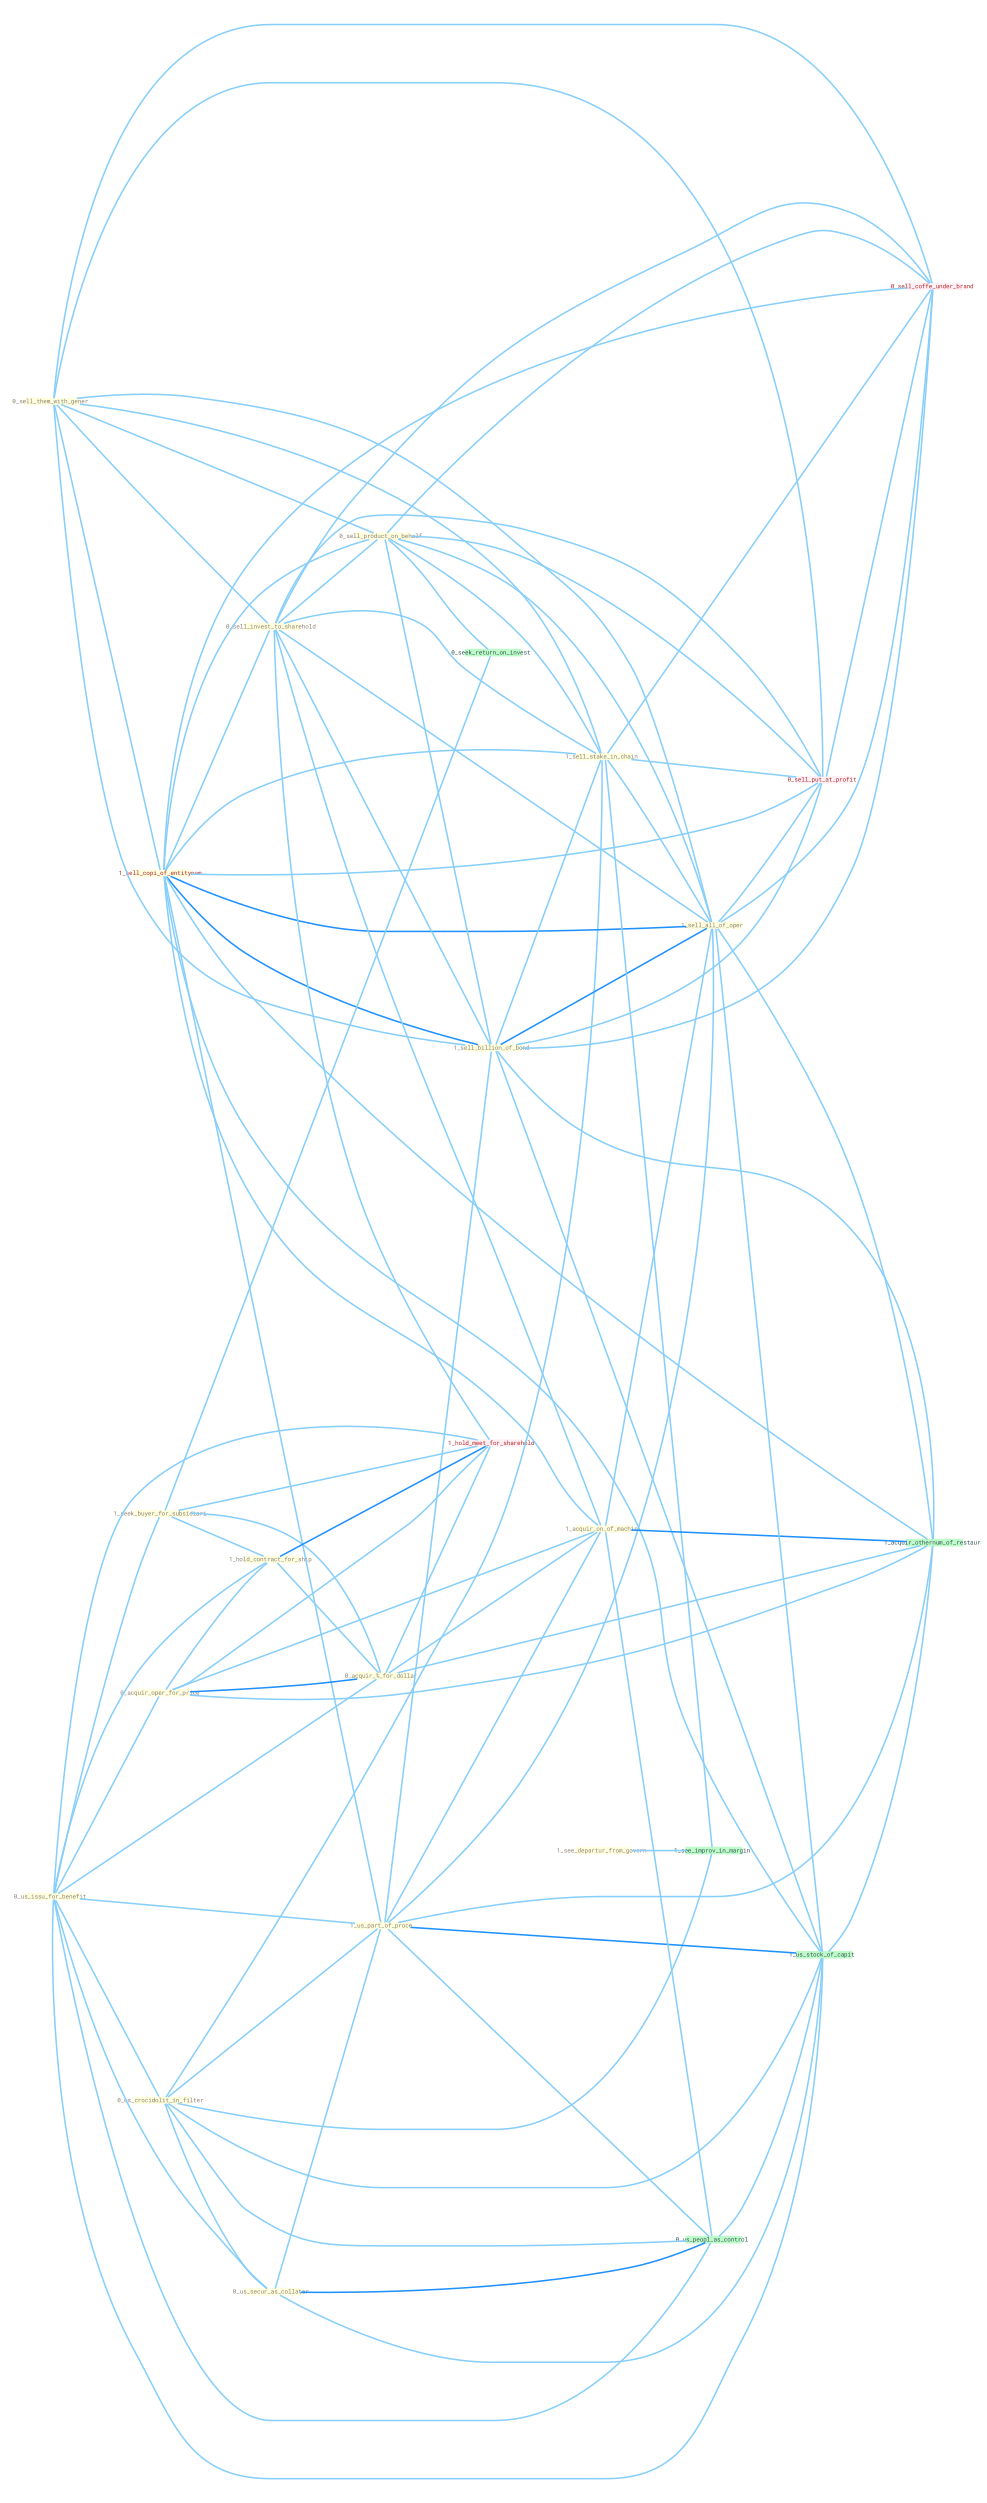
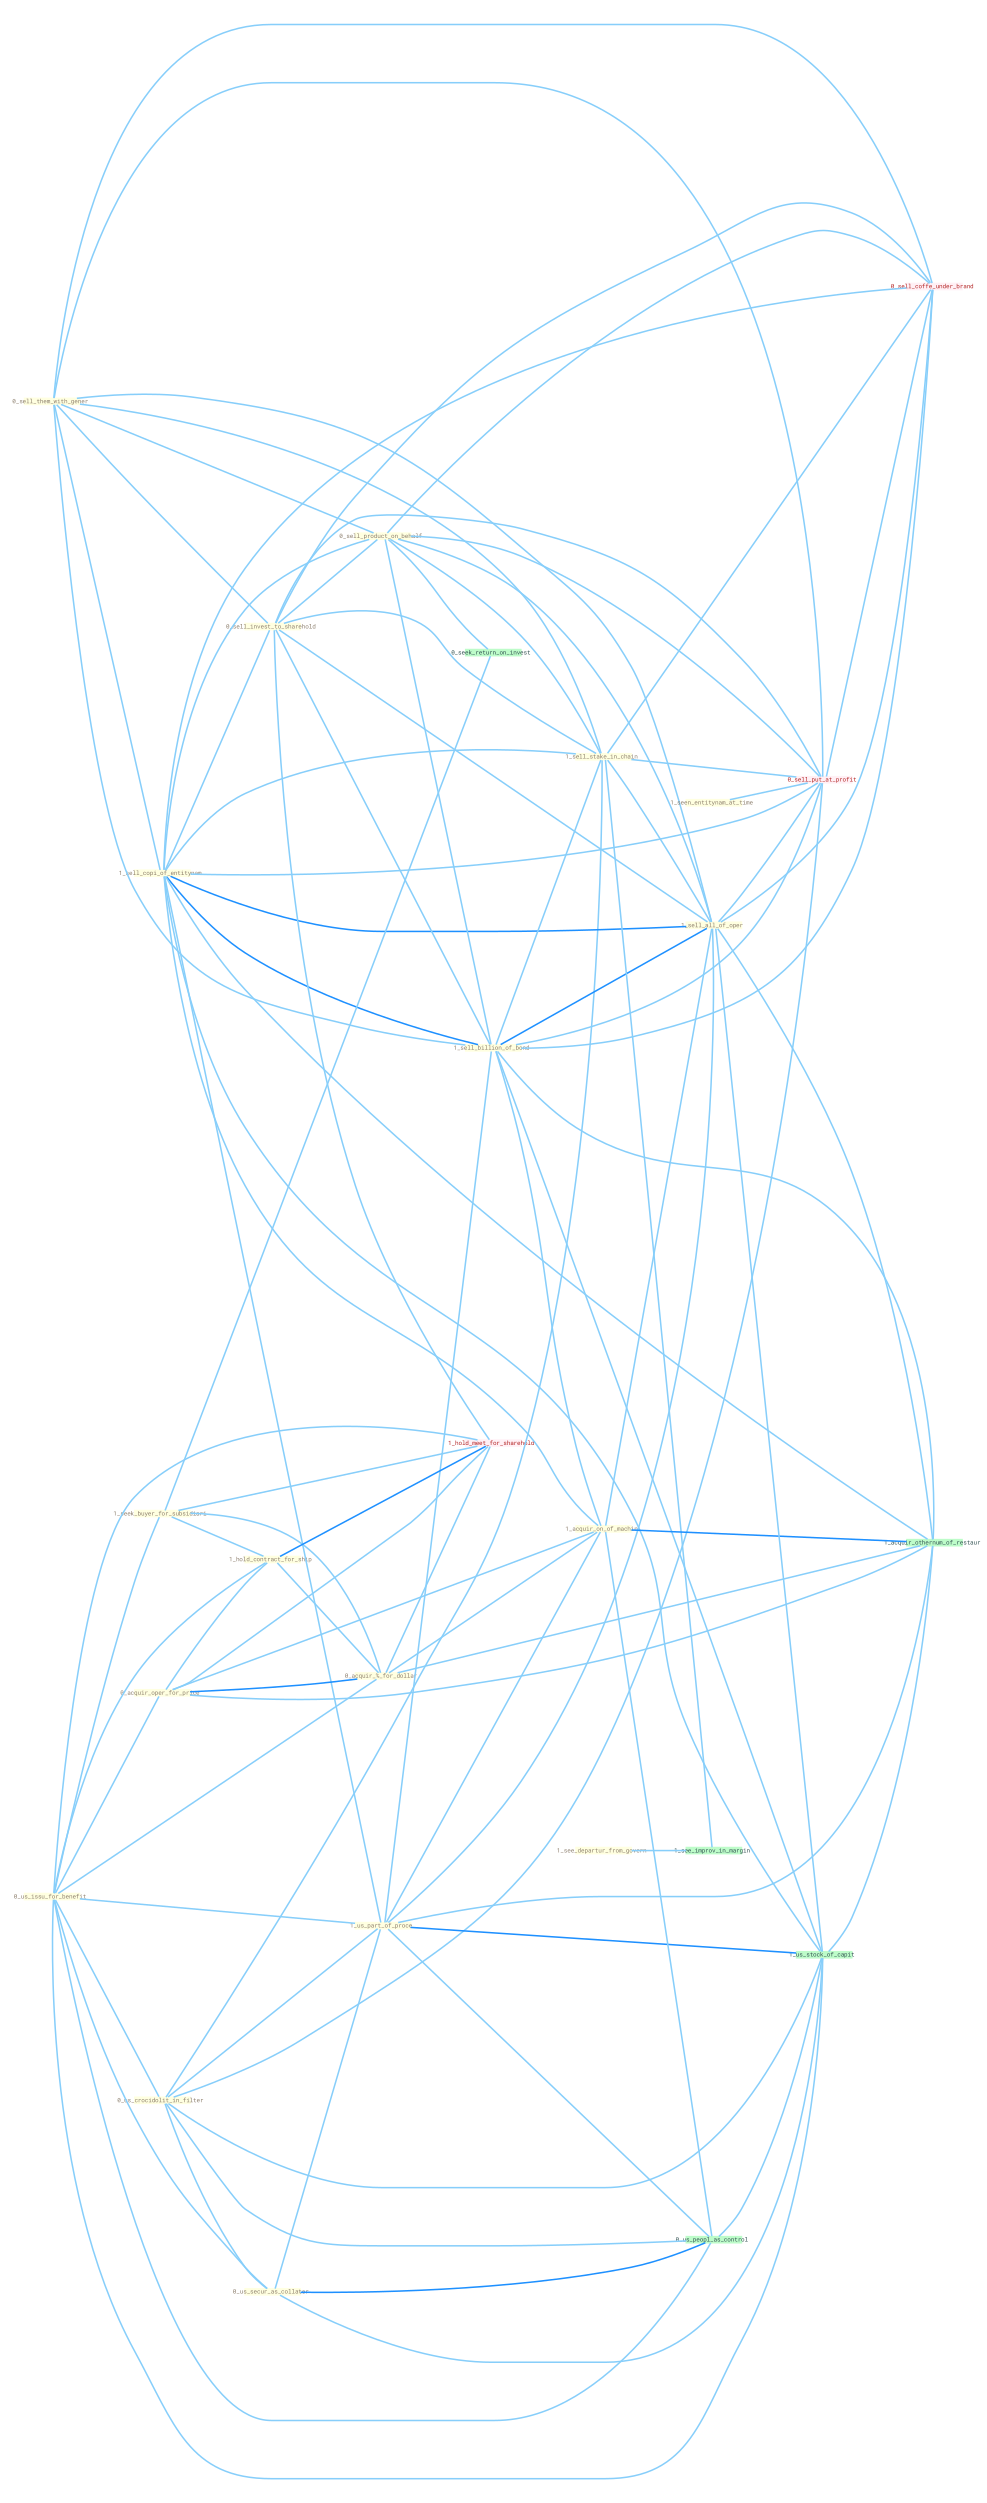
  graph {
    fontname="Roboto Mono"
    rankdir=LR
    node [color="#ffffe0" fixedsize=true fontcolor="#8b7d6b" fontname="Roboto Mono" fontsize=4 shape=polygon style=filled]
    edge [color="#87cefa" fontname="Roboto Mono" w=1]
    "0_us_issu_for_benefit " [height=.06 width=.5]
    "0_us_crocidolit_in_filter " [height=.06 width=.5]
    "0_sell_them_with_gener " [height=.06 width=.5]
-   "1_sell_copi_of_entitynam " [fontcolor="#b22222" height=.06 width=.5]
+   "1_seen_entitynam_at_time " [height=.06 width=.5]
+   "1_sell_copi_of_entitynam " [height=.06 width=.5]
    "1_seek_buyer_for_subsidiari " [height=.06 width=.5]
    "0_acquir_oper_for_price " [height=.06 width=.5]
    "0_us_secur_as_collater " [height=.06 width=.5]
    "1_us_part_of_proce " [height=.06 width=.5]
    "1_see_departur_from_govern " [height=.06 width=.5]
    "0_sell_invest_to_sharehold " [height=.06 width=.5]
    "1_hold_contract_for_ship " [height=.06 width=.5]
    "0_acquir_%_for_dollar " [height=.06 width=.5]
    "0_sell_product_on_behalf " [height=.06 width=.5]
    "1_sell_billion_of_bond " [height=.06 width=.5]
    "1_sell_stake_in_chain " [height=.06 width=.5]
    "1_acquir_on_of_machin " [height=.06 width=.5]
    "1_sell_all_of_oper " [height=.06 width=.5]
    "0_sell_put_at_profit " [color="#fff0f5" fontcolor="#b22222" height=.06 width=.5]
    "0_sell_coffe_under_brand " [color="#fff0f5" fontcolor="#b22222" height=.06 width=.5]
    "1_hold_meet_for_sharehold " [color="#fff0f5" fontcolor="#b22222" height=.06 width=.5]
    "0_us_peopl_as_control " [color="#BDFCC9" fontcolor="#2f4f4f" height=.06 width=.5]
    "1_us_stock_of_capit " [color="#BDFCC9" fontcolor="#2f4f4f" height=.06 width=.5]
    "1_see_improv_in_margin " [color="#BDFCC9" fontcolor="#2f4f4f" height=.06 width=.5]
    "1_acquir_othernum_of_restaur " [color="#BDFCC9" fontcolor="#2f4f4f" height=.06 width=.5]
    "0_seek_return_on_invest " [color="#BDFCC9" fontcolor="#2f4f4f" height=.06 width=.5]
    subgraph sub_1 {
      "0_us_issu_for_benefit "
      "0_us_crocidolit_in_filter "
      "0_sell_them_with_gener "
+     "1_seen_entitynam_at_time "
      "1_sell_copi_of_entitynam "
      "1_seek_buyer_for_subsidiari "
      "0_acquir_oper_for_price "
      "0_us_secur_as_collater "
      "1_us_part_of_proce "
      "1_see_departur_from_govern "
      "0_sell_invest_to_sharehold "
      "1_hold_contract_for_ship "
      "0_acquir_%_for_dollar "
      "0_sell_product_on_behalf "
      "1_sell_billion_of_bond "
      "1_sell_stake_in_chain "
      "1_acquir_on_of_machin "
      "1_sell_all_of_oper "
    }
    subgraph sub_2 {
      "0_sell_put_at_profit "
      "0_sell_coffe_under_brand "
      "1_hold_meet_for_sharehold "
    }
    "0_us_issu_for_benefit " -- "0_us_crocidolit_in_filter "
    "0_us_issu_for_benefit " -- "1_seek_buyer_for_subsidiari "
    "0_us_issu_for_benefit " -- "0_acquir_oper_for_price "
    "0_us_issu_for_benefit " -- "0_us_secur_as_collater "
    "0_us_issu_for_benefit " -- "1_us_part_of_proce "
    "0_us_issu_for_benefit " -- "1_hold_contract_for_ship "
    "0_us_issu_for_benefit " -- "0_acquir_%_for_dollar "
    "0_us_issu_for_benefit " -- "1_hold_meet_for_sharehold "
    "0_us_issu_for_benefit " -- "0_us_peopl_as_control "
    "0_us_issu_for_benefit " -- "1_us_stock_of_capit "
    "0_us_crocidolit_in_filter " -- "0_us_secur_as_collater "
    "0_us_crocidolit_in_filter " -- "1_us_part_of_proce "
    "0_us_crocidolit_in_filter " -- "1_sell_stake_in_chain "
    "0_us_crocidolit_in_filter " -- "0_us_peopl_as_control "
    "0_us_crocidolit_in_filter " -- "1_us_stock_of_capit "
-   "0_us_crocidolit_in_filter " -- "1_see_improv_in_margin "
+   "0_us_crocidolit_in_filter " -- "0_sell_put_at_profit "
    "0_sell_them_with_gener " -- "1_sell_copi_of_entitynam "
    "0_sell_them_with_gener " -- "0_sell_invest_to_sharehold "
    "0_sell_them_with_gener " -- "0_sell_product_on_behalf "
    "0_sell_them_with_gener " -- "1_sell_billion_of_bond "
    "0_sell_them_with_gener " -- "1_sell_stake_in_chain "
    "0_sell_them_with_gener " -- "1_sell_all_of_oper "
    "0_sell_them_with_gener " -- "0_sell_put_at_profit "
    "0_sell_them_with_gener " -- "0_sell_coffe_under_brand "
+   "1_seen_entitynam_at_time " -- "0_sell_put_at_profit "
    "1_sell_copi_of_entitynam " -- "1_us_part_of_proce "
    "1_sell_copi_of_entitynam " -- "0_sell_invest_to_sharehold "
    "1_sell_copi_of_entitynam " -- "0_sell_product_on_behalf "
    "1_sell_copi_of_entitynam " -- "1_sell_billion_of_bond " [color="#1e90ff" w=2]
    "1_sell_copi_of_entitynam " -- "1_sell_stake_in_chain "
    "1_sell_copi_of_entitynam " -- "1_acquir_on_of_machin "
    "1_sell_copi_of_entitynam " -- "1_sell_all_of_oper " [color="#1e90ff" w=2]
    "1_sell_copi_of_entitynam " -- "0_sell_put_at_profit "
    "1_sell_copi_of_entitynam " -- "0_sell_coffe_under_brand "
    "1_sell_copi_of_entitynam " -- "1_us_stock_of_capit "
    "1_sell_copi_of_entitynam " -- "1_acquir_othernum_of_restaur "
    "1_seek_buyer_for_subsidiari " -- "1_hold_contract_for_ship "
    "1_seek_buyer_for_subsidiari " -- "0_acquir_%_for_dollar "
    "1_seek_buyer_for_subsidiari " -- "1_hold_meet_for_sharehold "
    "1_seek_buyer_for_subsidiari " -- "0_seek_return_on_invest "
    "0_acquir_oper_for_price " -- "1_hold_contract_for_ship "
    "0_acquir_oper_for_price " -- "0_acquir_%_for_dollar " [color="#1e90ff" w=2]
    "0_acquir_oper_for_price " -- "1_acquir_on_of_machin "
    "0_acquir_oper_for_price " -- "1_hold_meet_for_sharehold "
    "0_acquir_oper_for_price " -- "1_acquir_othernum_of_restaur "
    "0_us_secur_as_collater " -- "1_us_part_of_proce "
    "0_us_secur_as_collater " -- "0_us_peopl_as_control " [color="#1e90ff" w=2]
    "0_us_secur_as_collater " -- "1_us_stock_of_capit "
    "1_us_part_of_proce " -- "1_sell_billion_of_bond "
    "1_us_part_of_proce " -- "1_acquir_on_of_machin "
    "1_us_part_of_proce " -- "1_sell_all_of_oper "
    "1_us_part_of_proce " -- "0_us_peopl_as_control "
    "1_us_part_of_proce " -- "1_us_stock_of_capit " [color="#1e90ff" w=2]
    "1_us_part_of_proce " -- "1_acquir_othernum_of_restaur "
    "1_see_departur_from_govern " -- "1_see_improv_in_margin "
    "0_sell_invest_to_sharehold " -- "0_sell_product_on_behalf "
    "0_sell_invest_to_sharehold " -- "1_sell_billion_of_bond "
    "0_sell_invest_to_sharehold " -- "1_sell_stake_in_chain "
    "0_sell_invest_to_sharehold " -- "1_sell_all_of_oper "
    "0_sell_invest_to_sharehold " -- "0_sell_put_at_profit "
    "0_sell_invest_to_sharehold " -- "0_sell_coffe_under_brand "
    "0_sell_invest_to_sharehold " -- "1_hold_meet_for_sharehold "
    "1_hold_contract_for_ship " -- "0_acquir_%_for_dollar "
    "1_hold_contract_for_ship " -- "1_hold_meet_for_sharehold " [color="#1e90ff" w=2]
    "0_acquir_%_for_dollar " -- "1_acquir_on_of_machin "
    "0_acquir_%_for_dollar " -- "1_hold_meet_for_sharehold "
    "0_acquir_%_for_dollar " -- "1_acquir_othernum_of_restaur "
    "0_sell_product_on_behalf " -- "1_sell_billion_of_bond "
    "0_sell_product_on_behalf " -- "1_sell_stake_in_chain "
    "0_sell_product_on_behalf " -- "1_sell_all_of_oper "
    "0_sell_product_on_behalf " -- "0_sell_put_at_profit "
    "0_sell_product_on_behalf " -- "0_sell_coffe_under_brand "
    "0_sell_product_on_behalf " -- "0_seek_return_on_invest "
    "1_sell_billion_of_bond " -- "1_sell_stake_in_chain "
-   "0_sell_invest_to_sharehold " -- "1_acquir_on_of_machin "
+   "1_sell_billion_of_bond " -- "1_acquir_on_of_machin "
    "1_sell_billion_of_bond " -- "1_sell_all_of_oper " [color="#1e90ff" w=2]
    "1_sell_billion_of_bond " -- "0_sell_put_at_profit "
    "1_sell_billion_of_bond " -- "0_sell_coffe_under_brand "
    "1_sell_billion_of_bond " -- "1_us_stock_of_capit "
    "1_sell_billion_of_bond " -- "1_acquir_othernum_of_restaur "
    "1_sell_stake_in_chain " -- "1_sell_all_of_oper "
    "1_sell_stake_in_chain " -- "0_sell_put_at_profit "
    "1_sell_stake_in_chain " -- "0_sell_coffe_under_brand "
    "1_sell_stake_in_chain " -- "1_see_improv_in_margin "
    "1_acquir_on_of_machin " -- "1_sell_all_of_oper "
    "1_acquir_on_of_machin " -- "0_us_peopl_as_control "
    "1_acquir_on_of_machin " -- "1_acquir_othernum_of_restaur " [color="#1e90ff" w=2]
    "1_sell_all_of_oper " -- "0_sell_put_at_profit "
    "1_sell_all_of_oper " -- "0_sell_coffe_under_brand "
    "1_sell_all_of_oper " -- "1_us_stock_of_capit "
    "1_sell_all_of_oper " -- "1_acquir_othernum_of_restaur "
    "0_sell_put_at_profit " -- "0_sell_coffe_under_brand "
    "0_us_peopl_as_control " -- "1_us_stock_of_capit "
    "1_us_stock_of_capit " -- "1_acquir_othernum_of_restaur "
  }
